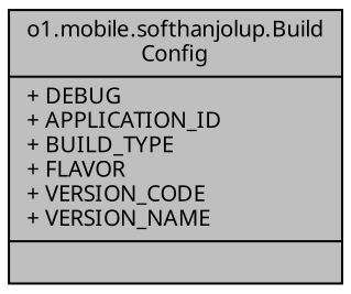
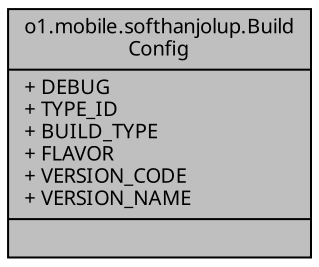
  digraph {
    fontname="Noto Sans"
-   n1 [color=black fillcolor=grey75 fontcolor=black fontname="Noto Sans" fontsize=10 height=0.2 label="{o1.mobile.softhanjolup.Build\lConfig\n|+ DEBUG\l+ APPLICATION_ID\l+ BUILD_TYPE\l+ FLAVOR\l+ VERSION_CODE\l+ VERSION_NAME\l|}" shape=record style=filled width=0.4]
+   n1 [color=black fillcolor=grey75 fontcolor=black fontname="Noto Sans" fontsize=10 height=0.2 label="{o1.mobile.softhanjolup.Build\lConfig\n|+ DEBUG\l+ TYPE_ID\l+ BUILD_TYPE\l+ FLAVOR\l+ VERSION_CODE\l+ VERSION_NAME\l|}" shape=record style=filled width=0.4]
  }
